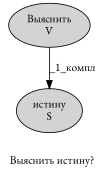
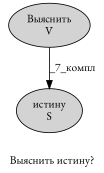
  digraph {
    label="Выяснить истину?"
    fontname="EB Garamond"
    node [fillcolor=lightgray penwidth=1 shape=ellipse style=filled fontname="EB Garamond"]
    n1 [label="Выяснить\nV"]
    n2 [label="истину\nS"]
-   n1 -> n2 [label="_1_компл" fontname="EB Garamond"]
+   n1 -> n2 [label="_7_компл" fontname="EB Garamond"]
  }
